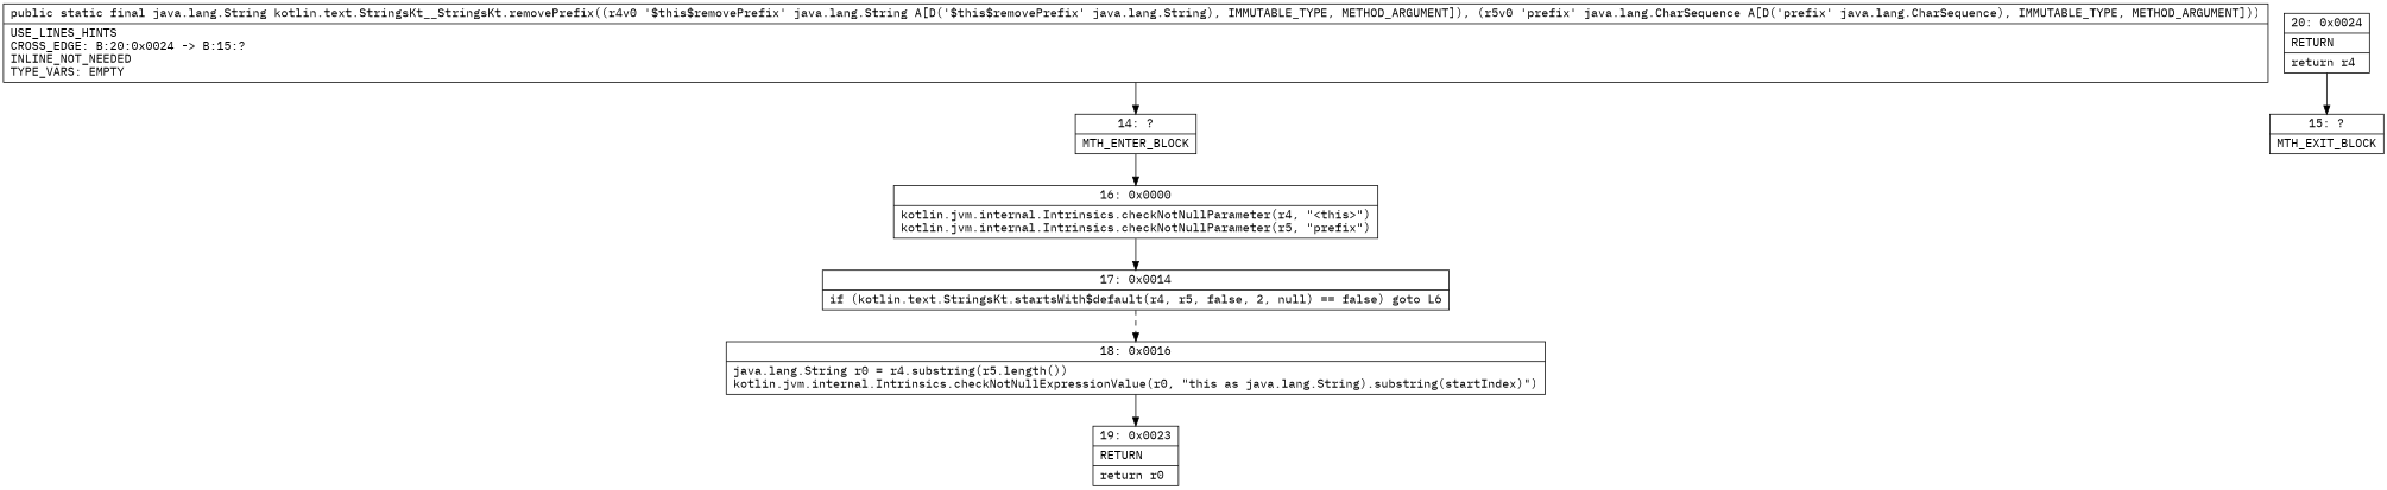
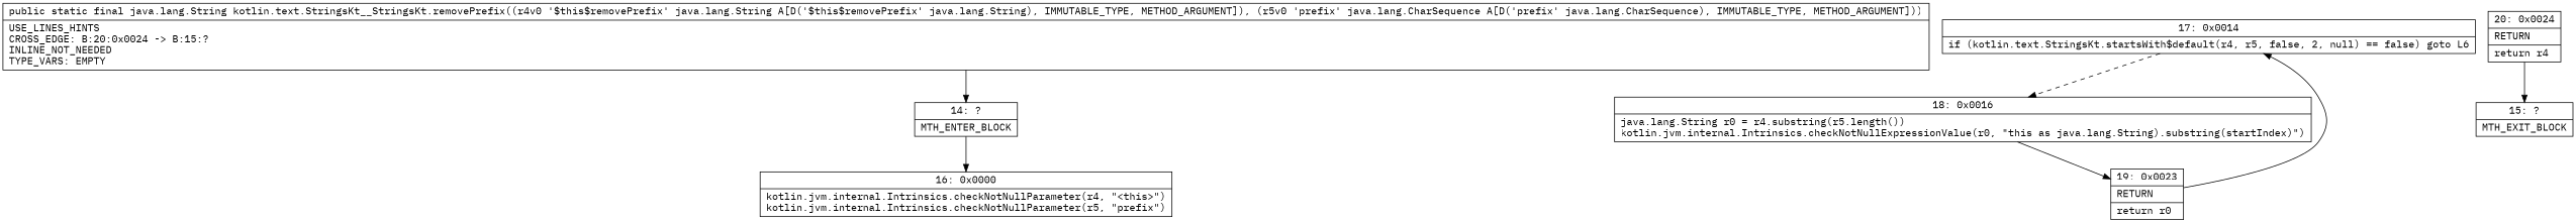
  digraph {
    fontname="IBM Plex Mono"
    node [fontname="IBM Plex Mono" shape=record]
    edge [fontname="IBM Plex Mono"]
    n1 [label="{14\:\ ?|MTH_ENTER_BLOCK\l}"]
    n2 [label="{16\:\ 0x0000|kotlin.jvm.internal.Intrinsics.checkNotNullParameter(r4, \"\<this\>\")\lkotlin.jvm.internal.Intrinsics.checkNotNullParameter(r5, \"prefix\")\l}"]
    n3 [label="{17\:\ 0x0014|if (kotlin.text.StringsKt.startsWith$default(r4, r5, false, 2, null) == false) goto L6\l}"]
    n4 [label="{18\:\ 0x0016|java.lang.String r0 = r4.substring(r5.length())\lkotlin.jvm.internal.Intrinsics.checkNotNullExpressionValue(r0, \"this as java.lang.String).substring(startIndex)\")\l}"]
    n5 [label="{19\:\ 0x0023|RETURN\l|return r0\l}"]
    n6 [label="{20\:\ 0x0024|RETURN\l|return r4\l}"]
    n7 [label="{15\:\ ?|MTH_EXIT_BLOCK\l}"]
    n8 [label="{public static final java.lang.String kotlin.text.StringsKt__StringsKt.removePrefix((r4v0 '$this$removePrefix' java.lang.String A[D('$this$removePrefix' java.lang.String), IMMUTABLE_TYPE, METHOD_ARGUMENT]), (r5v0 'prefix' java.lang.CharSequence A[D('prefix' java.lang.CharSequence), IMMUTABLE_TYPE, METHOD_ARGUMENT]))  | USE_LINES_HINTS\lCROSS_EDGE: B:20:0x0024 \-\> B:15:?\lINLINE_NOT_NEEDED\lTYPE_VARS: EMPTY\l}"]
    n1 -> n2
-   n2 -> n3
+   n5 -> n3
    n3 -> n4 [style=dashed]
    n4 -> n5
    n6 -> n7
    n8 -> n1
  }
